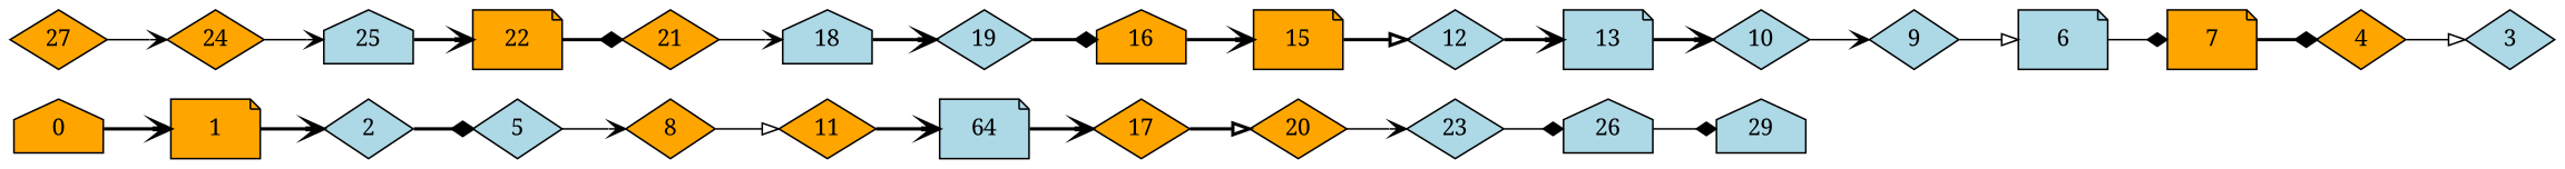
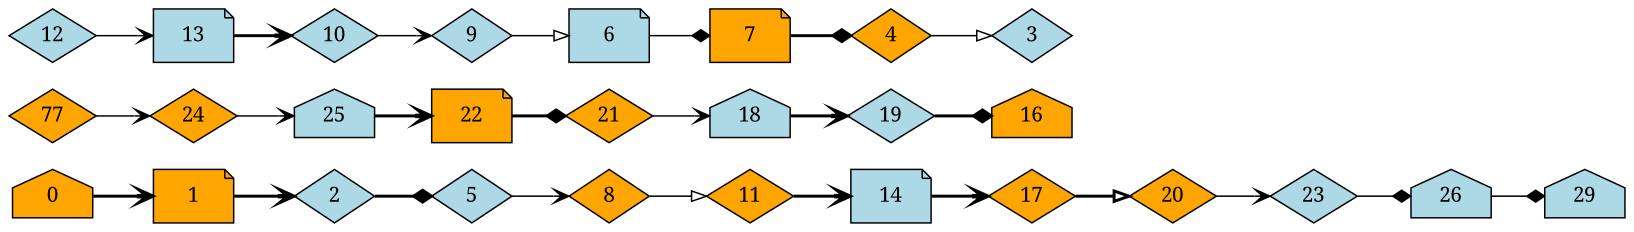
  digraph {
    fontname="Noto Serif"
    rankdir=LR
    node [fillcolor=lightblue fontname="Noto Serif" shape=diamond style=filled]
    edge [arrowhead=vee fontname="Noto Serif" style=bold]
    n1 [fillcolor=orange label=0 shape=house]
    n2 [fillcolor=orange label=1 shape=note]
    n3 [label=2]
    n4 [label=5]
    n5 [fillcolor=orange label=8]
    n6 [fillcolor=orange label=11]
-   n7 [label=64 shape=note]
+   n7 [label=14 shape=note]
    n8 [fillcolor=orange label=17]
    n9 [fillcolor=orange label=20]
    n10 [label=23]
    n11 [label=26 shape=house]
    n12 [label=29 shape=house]
-   n13 [fillcolor=orange label=27]
+   n13 [fillcolor=orange label=77]
    n14 [fillcolor=orange label=24]
    n15 [label=25 shape=house]
    n16 [fillcolor=orange label=22 shape=note]
    n17 [fillcolor=orange label=21]
    n18 [label=18 shape=house]
    n19 [label=19]
    n20 [fillcolor=orange label=16 shape=house]
-   n21 [fillcolor=orange label=15 shape=note]
    n22 [label=12]
    n23 [label=13 shape=note]
    n24 [label=10]
    n25 [label=9]
    n26 [label=6 shape=note]
    n27 [fillcolor=orange label=7 shape=note]
    n28 [fillcolor=orange label=4]
    n29 [label=3]
    n1 -> n2
    n2 -> n3
    n3 -> n4 [arrowhead=diamond]
    n4 -> n5 [style=solid]
    n5 -> n6 [arrowhead=onormal style=solid]
    n6 -> n7
    n7 -> n8
    n8 -> n9 [arrowhead=onormal]
    n9 -> n10 [style=solid]
    n10 -> n11 [arrowhead=diamond style=solid]
    n11 -> n12 [arrowhead=diamond style=solid]
    n13 -> n14 [style=solid]
    n14 -> n15 [style=solid]
    n15 -> n16
    n16 -> n17 [arrowhead=diamond]
    n17 -> n18 [style=solid]
    n18 -> n19
    n19 -> n20 [arrowhead=diamond]
-   n20 -> n21
-   n21 -> n22 [arrowhead=onormal]
-   n22 -> n23
+   n22 -> n23 [style=solid]
    n23 -> n24
    n24 -> n25 [style=solid]
    n25 -> n26 [arrowhead=onormal style=solid]
    n26 -> n27 [arrowhead=diamond style=solid]
    n27 -> n28 [arrowhead=diamond]
    n28 -> n29 [arrowhead=onormal style=solid]
  }
